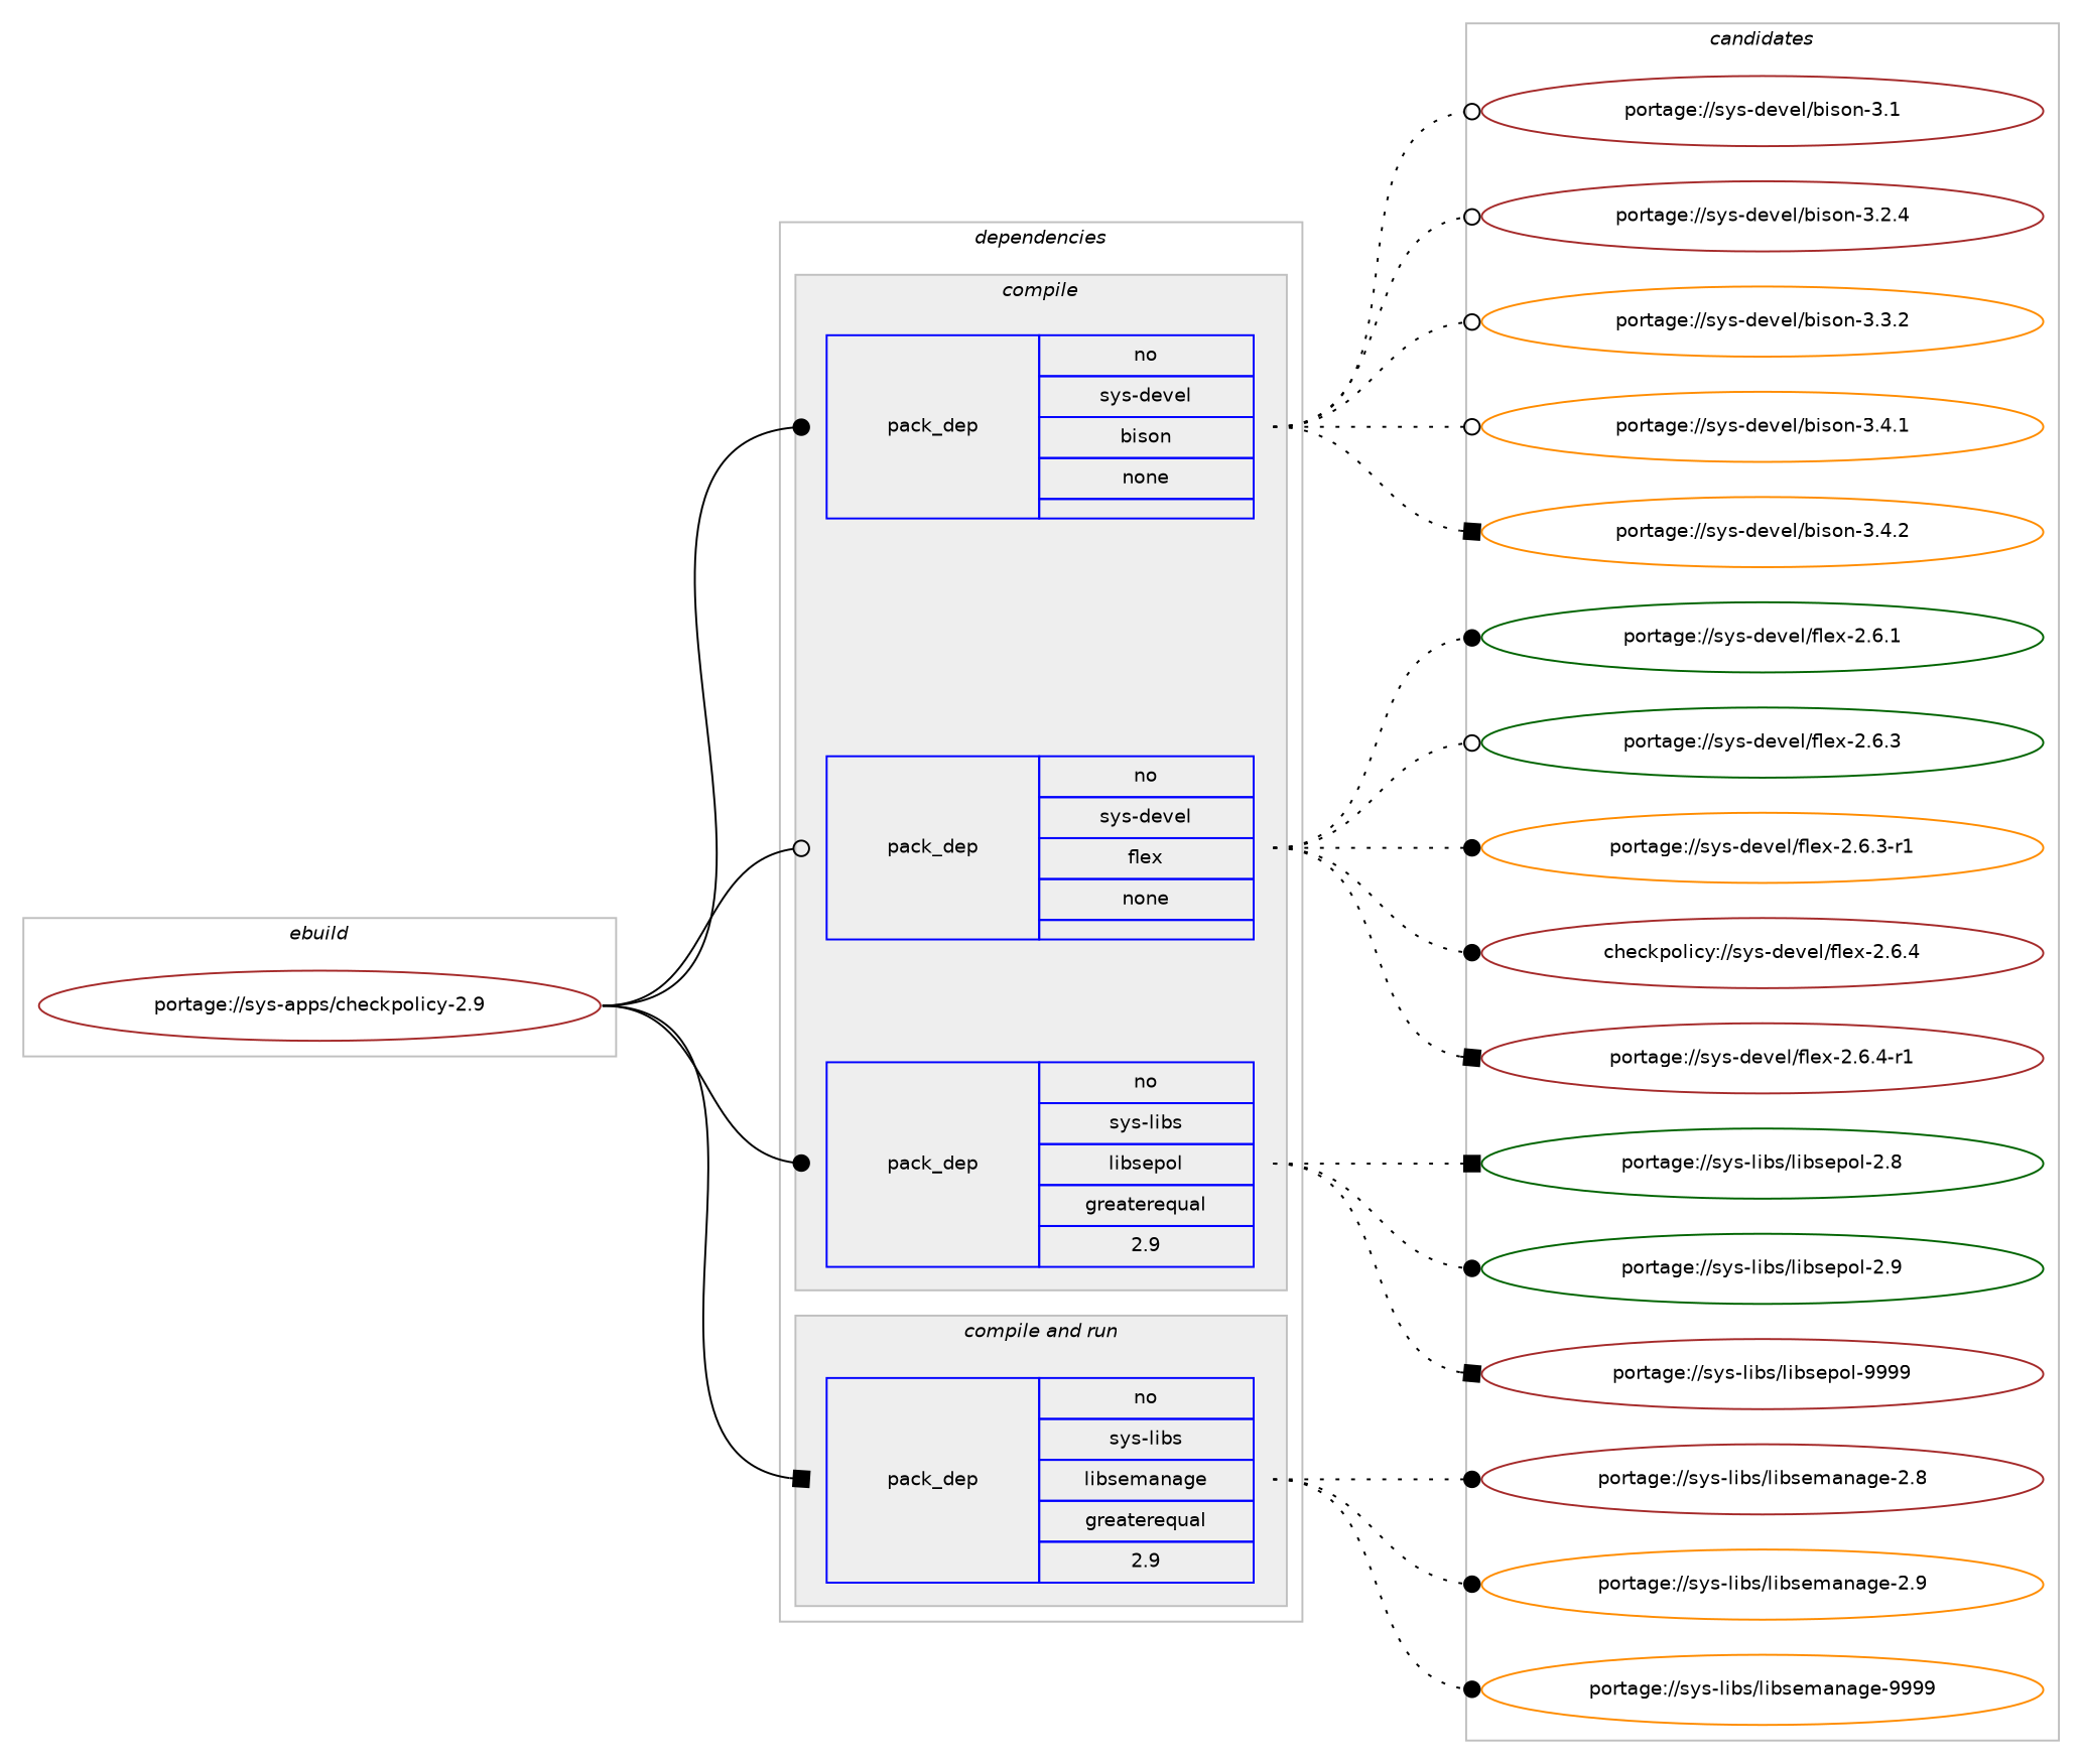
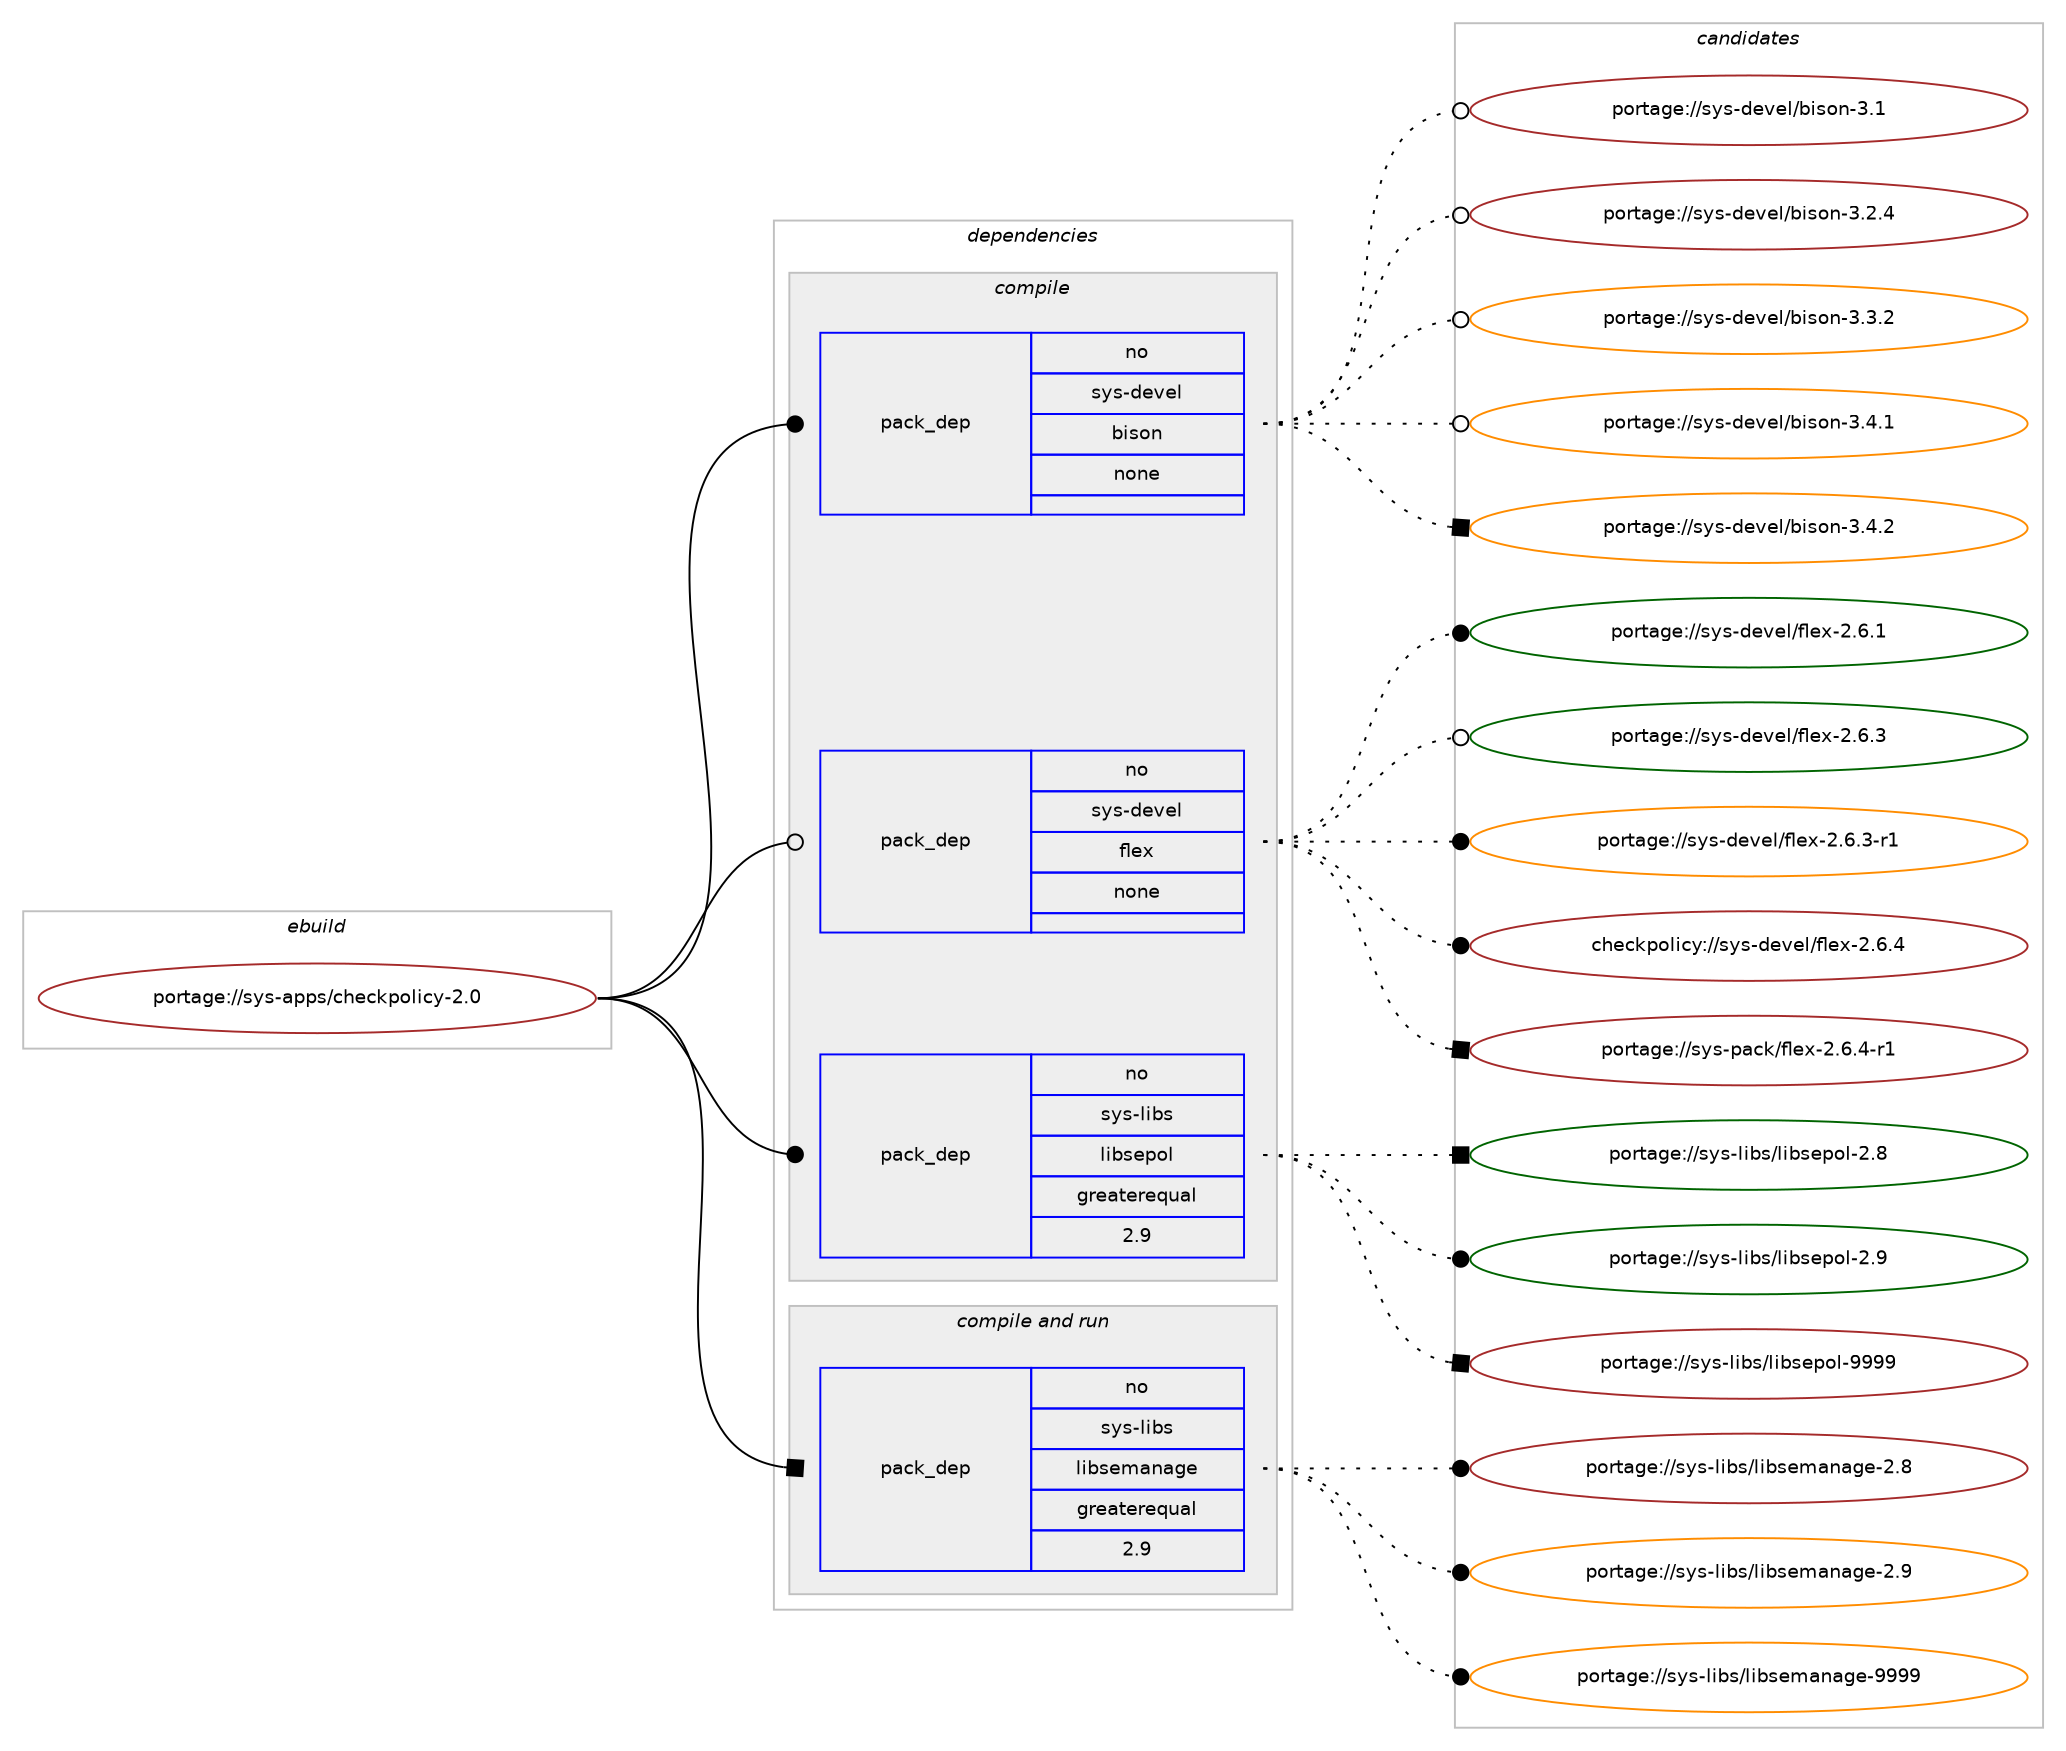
  digraph {
    compound=true
    concentrate=true
    fontname=Helvetica
    fontsize=10
    newrank=true
    rankdir=LR
    ranksep=1.5
    node [color=brown fontname=Helvetica fontsize=10]
    edge [arrowhead=dot headport=w style=dotted tailport=e weight=100]
-   n1 [label="portage://sys-apps/checkpolicy-2.9" width=4]
+   n1 [label="portage://sys-apps/checkpolicy-2.0" width=4]
    n2 [color=blue label=<<TABLE BORDER="0" CELLBORDER="1" CELLSPACING="0" CELLPADDING="4" WIDTH="220"><TR><TD ROWSPAN="6" CELLPADDING="30">pack_dep</TD></TR><TR><TD WIDTH="110">no</TD></TR><TR><TD>sys-devel</TD></TR><TR><TD>bison</TD></TR><TR><TD>none</TD></TR><TR><TD></TD></TR></TABLE>> shape=none]
    n3 [color=blue label=<<TABLE BORDER="0" CELLBORDER="1" CELLSPACING="0" CELLPADDING="4" WIDTH="220"><TR><TD ROWSPAN="6" CELLPADDING="30">pack_dep</TD></TR><TR><TD WIDTH="110">no</TD></TR><TR><TD>sys-devel</TD></TR><TR><TD>flex</TD></TR><TR><TD>none</TD></TR><TR><TD></TD></TR></TABLE>> shape=none]
    n4 [color=blue label=<<TABLE BORDER="0" CELLBORDER="1" CELLSPACING="0" CELLPADDING="4" WIDTH="220"><TR><TD ROWSPAN="6" CELLPADDING="30">pack_dep</TD></TR><TR><TD WIDTH="110">no</TD></TR><TR><TD>sys-libs</TD></TR><TR><TD>libsepol</TD></TR><TR><TD>greaterequal</TD></TR><TR><TD>2.9</TD></TR></TABLE>> shape=none]
    n5 [color=blue label=<<TABLE BORDER="0" CELLBORDER="1" CELLSPACING="0" CELLPADDING="4" WIDTH="220"><TR><TD ROWSPAN="6" CELLPADDING="30">pack_dep</TD></TR><TR><TD WIDTH="110">no</TD></TR><TR><TD>sys-libs</TD></TR><TR><TD>libsemanage</TD></TR><TR><TD>greaterequal</TD></TR><TR><TD>2.9</TD></TR></TABLE>> shape=none]
    n6 [label="portage://sys-devel/bison-3.1" width=4]
    n7 [label="portage://sys-devel/bison-3.2.4" width=4]
    n8 [color=darkorange label="portage://sys-devel/bison-3.3.2" width=4]
    n9 [color=darkorange label="portage://sys-devel/bison-3.4.1" width=4]
    n10 [color=darkorange label="portage://sys-devel/bison-3.4.2" width=4]
    n11 [color=darkgreen label="portage://sys-devel/flex-2.6.1" width=4]
    n12 [color=darkgreen label="portage://sys-devel/flex-2.6.3" width=4]
    n13 [color=darkorange label="portage://sys-devel/flex-2.6.3-r1" width=4]
    n14 [label="checkpolicy://sys-devel/flex-2.6.4" width=4]
-   n15 [label="portage://sys-devel/flex-2.6.4-r1" width=4]
+   n15 [label="portage://sys-pack/flex-2.6.4-r1" width=4]
    n16 [color=darkgreen label="portage://sys-libs/libsepol-2.8" width=4]
    n17 [color=darkgreen label="portage://sys-libs/libsepol-2.9" width=4]
    n18 [label="portage://sys-libs/libsepol-9999" width=4]
    n19 [label="portage://sys-libs/libsemanage-2.8" width=4]
    n20 [color=darkorange label="portage://sys-libs/libsemanage-2.9" width=4]
    n21 [color=darkorange label="portage://sys-libs/libsemanage-9999" width=4]
    subgraph cluster_1 {
      color=gray
      label=<<i>ebuild</i>>
      rank=same
      n1
    }
    subgraph cluster_2 {
      color=gray
      label=<<i>dependencies</i>>
      subgraph cluster_3 {
        color=gray
        fillcolor="#eeeeee"
        label=<<i>compile</i>>
        style=filled
        subgraph sub_4 {
          color=gray
          fillcolor="#eeeeee"
          label=<<i>compile</i>>
          style=filled
          n2
        }
        subgraph sub_5 {
          color=gray
          fillcolor="#eeeeee"
          label=<<i>compile</i>>
          style=filled
          n3
        }
        subgraph sub_6 {
          color=gray
          fillcolor="#eeeeee"
          label=<<i>compile</i>>
          style=filled
          n4
        }
      }
      subgraph cluster_7 {
        color=gray
        fillcolor="#eeeeee"
        label=<<i>compile and run</i>>
        style=filled
        subgraph sub_8 {
          color=gray
          fillcolor="#eeeeee"
          label=<<i>compile and run</i>>
          style=filled
          n5
        }
      }
      subgraph cluster_9 {
        color=gray
        fillcolor="#eeeeee"
        label=<<i>run</i>>
        style=filled
      }
    }
    subgraph cluster_10 {
      color=gray
      label=<<i>candidates</i>>
      rank=same
      subgraph sub_11 {
        color=black
        label=<<i>candidates</i>>
        nodesep=1
        rank=same
        n6
        n7
        n8
        n9
        n10
      }
      subgraph sub_12 {
        color=black
        label=<<i>candidates</i>>
        nodesep=1
        rank=same
        n11
        n12
        n13
        n14
        n15
      }
      subgraph sub_13 {
        color=black
        label=<<i>candidates</i>>
        nodesep=1
        rank=same
        n16
        n17
        n18
      }
      subgraph sub_14 {
        color=black
        label=<<i>candidates</i>>
        nodesep=1
        rank=same
        n19
        n20
        n21
      }
    }
    n1 -> n2 [style=solid weight=20]
    n1 -> n3 [arrowhead=odot style=solid weight=20]
    n1 -> n4 [style=solid weight=20]
    n1 -> n5 [arrowhead=box style=solid weight=20]
    n2 -> n6 [arrowhead=odot]
    n2 -> n7 [arrowhead=odot]
    n2 -> n8 [arrowhead=odot]
    n2 -> n9 [arrowhead=odot]
    n2 -> n10 [arrowhead=box]
    n3 -> n11
    n3 -> n12 [arrowhead=odot]
    n3 -> n13
    n3 -> n14
    n3 -> n15 [arrowhead=box]
    n4 -> n16 [arrowhead=box]
    n4 -> n17
    n4 -> n18 [arrowhead=box]
    n5 -> n19
    n5 -> n20
    n5 -> n21
  }
